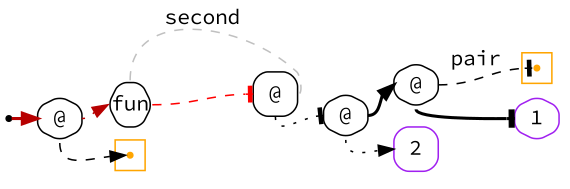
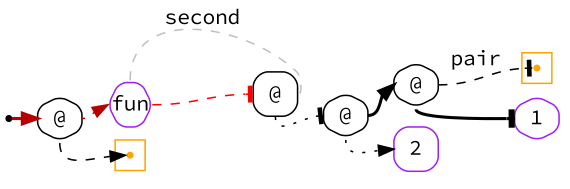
  digraph {
    labeldistance=0
    nodesep=.175
    rankdir=LR
    ranksep=.175
    fontname="Source Code Pro"
    node [color="#000000" fixedsize=true orientation=90 shape=hexagon fontname="Source Code Pro" style=rounded]
    edge [arrowhead=normal arrowtail=none headport=w tailport=e style=dashed fontname="Source Code Pro"]
    ndcluster_nd99 [color=orange shape=point style=""]
    ndcluster_nd44 [color=orange shape=point style=""]
    nd1 [shape=point color="" orientation="" style=""]
    n4 [height=.4 label="@" width=.4]
-   n5 [height=.4 label=fun width=.4 orientation=""]
+   n5 [color=purple height=.4 label=fun width=.4 orientation=""]
    n6 [height=.4 label="@" shape=box width=.4]
    n7 [height=.4 label="@" width=.4]
    n8 [height=.4 label="@" width=.4]
    n9 [color=purple height=.4 label=2 shape=box width=.4]
    n10 [color=purple height=.4 label=1 width=.4]
    subgraph cluster_1 {
      color=orange
      style=fill
      ndcluster_nd99
    }
    subgraph cluster_2 {
      color=orange
      style=fill
      ndcluster_nd44
    }
    nd1 -> n4 [color="#b70000" style=bold]
    n4 -> ndcluster_nd44 [tailport=s]
    n4 -> n5 [color="#b70000" style=dotted]
    n5 -> n6 [arrowhead=none color=grey dir=back headport=e label=second tailport=n]
    n5 -> n6 [arrowhead=tee color=red]
    n6 -> n7 [arrowhead=tee tailport=s style=dotted]
    n7 -> n8 [style=bold]
    n7 -> n9 [tailport=s style=dotted]
    n8 -> ndcluster_nd99 [arrowhead=tee label=pair]
    n8 -> n10 [arrowhead=tee tailport=s style=bold]
  }
